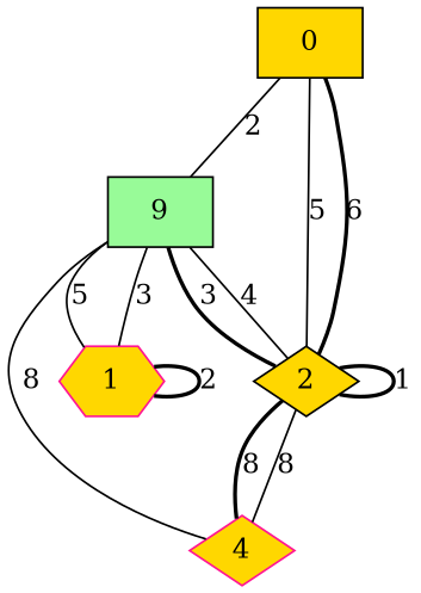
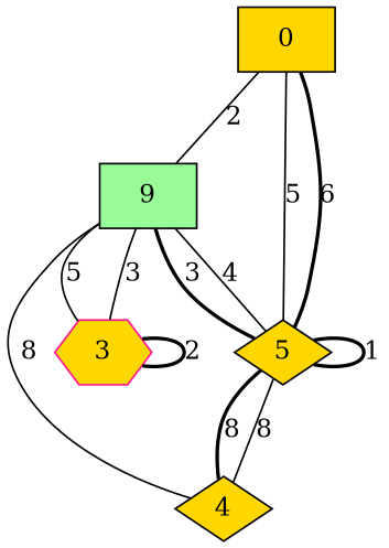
  graph {
    node [color=black fillcolor=gold shape=box style=filled weight=1]
    edge [style=solid]
    n1 [fillcolor=palegreen label=9]
    0
-   2 [shape=diamond weight=2]
-   4 [color=deeppink shape=diamond weight=4]
-   3 [color=deeppink shape=hexagon weight=2 label=1]
+   2 [shape=diamond weight=2 label=5]
+   4 [shape=diamond weight=4]
+   3 [color=deeppink shape=hexagon weight=2]
    n1 -- 2 [label=3 style=bold]
    n1 -- 2 [label=4]
    n1 -- 4 [label=8]
    n1 -- 3 [label=5]
    n1 -- 3 [label=3]
    0 -- n1 [label=2]
    0 -- 2 [label=5]
    0 -- 2 [label=6 style=bold]
    2 -- 2 [label=1 style=bold]
    2 -- 4 [label=8]
    2 -- 4 [label=8 style=bold]
    3 -- 3 [label=2 style=bold]
  }
